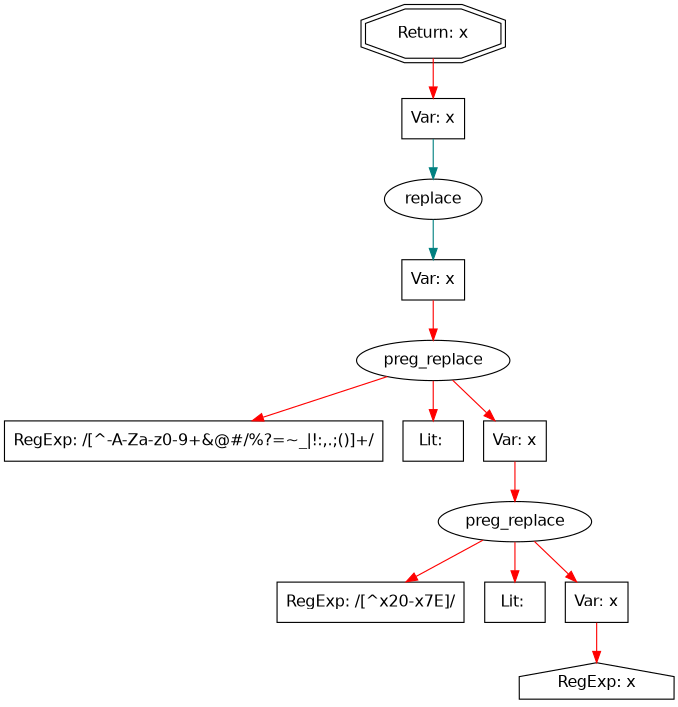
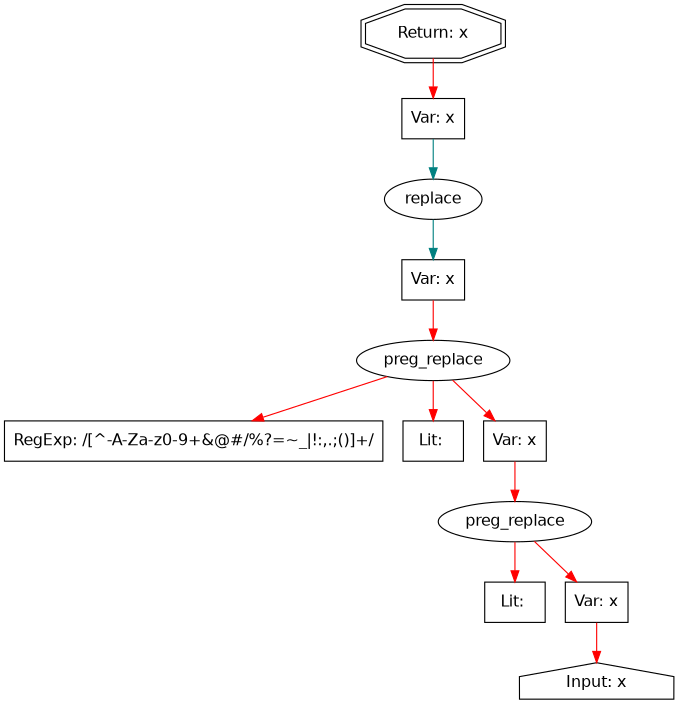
  digraph {
    fontname="DejaVu Sans"
    node [fontname="DejaVu Sans" shape=box]
    edge [color=red fontname="DejaVu Sans"]
-   n1 [label="RegExp: x" shape=house]
+   n1 [label="Input: x" shape=house]
    n2 [label=preg_replace shape=ellipse]
-   n3 [label="RegExp: /[^\x20-\x7E]/"]
    n4 [label="Lit: "]
    n5 [label="Var: x"]
    n6 [label=preg_replace shape=ellipse]
    n7 [label="RegExp: /[^-A-Za-z0-9+&@#/%?=~_|!:,.;\(\)]+/"]
    n8 [label="Lit: "]
    n9 [label="Var: x"]
    n10 [label=replace shape=ellipse]
    n11 [label="Var: x"]
    n12 [label="Var: x"]
    n13 [label="Return: x" shape=doubleoctagon]
-   n2 -> n3
    n2 -> n4
    n2 -> n5
    n5 -> n1
    n6 -> n7
    n6 -> n8
    n6 -> n9
    n9 -> n2
    n10 -> n11 [color=teal]
    n11 -> n6
    n12 -> n10 [color=teal]
    n13 -> n12
  }
